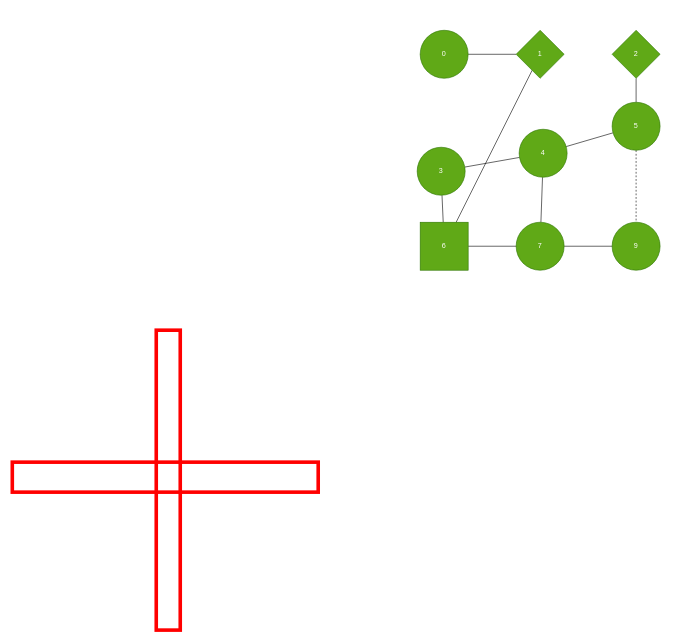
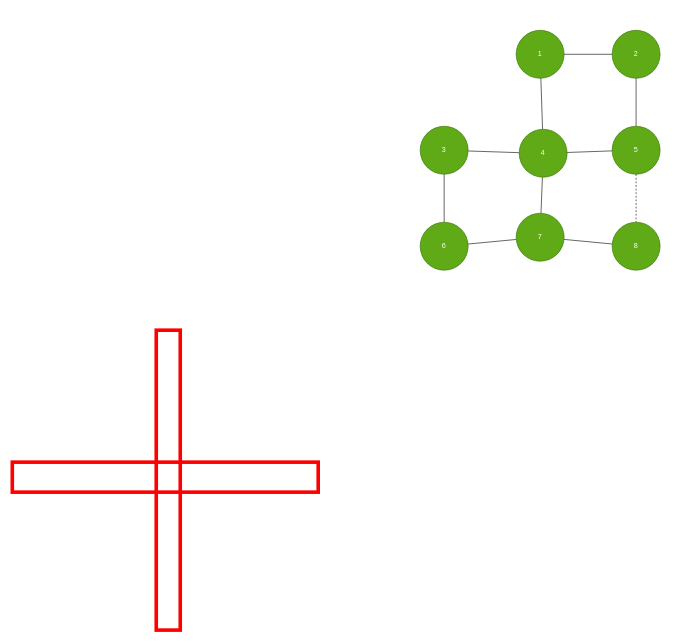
  <mxCell id="0" />
  <mxCell id="1" parent="0" />
- <mxCell id="2" value="" style="edgeStyle=none;html=1;strokeColor=default;endArrow=none;endFill=0;" edge="1" parent="1" source="3" target="5"><mxGeometry relative="1" as="geometry" /></mxCell>
- <mxCell id="3" value="0" style="ellipse;whiteSpace=wrap;html=1;aspect=fixed;fillColor=#60a917;fontColor=#ffffff;strokeColor=#2D7600;" vertex="1" parent="1"><mxGeometry x="700" y="50" width="80" height="80" as="geometry" /></mxCell>
- <mxCell id="4" value="" style="edgeStyle=none;html=1;endArrow=none;endFill=0;strokeColor=default;" edge="1" parent="1" source="5" target="18"><mxGeometry relative="1" as="geometry" /></mxCell>
- <mxCell id="5" value="1" style="rhombus;whiteSpace=wrap;html=1;aspect=fixed;fillColor=#60a917;fontColor=#ffffff;strokeColor=#2D7600;" vertex="1" parent="1"><mxGeometry x="860" y="50" width="80" height="80" as="geometry" /></mxCell>
+ <mxCell id="4" value="" style="edgeStyle=none;html=1;endArrow=none;endFill=0;strokeColor=default;" edge="1" parent="1" source="5" target="7"><mxGeometry relative="1" as="geometry" /></mxCell>
+ <mxCell id="5" value="1" style="ellipse;whiteSpace=wrap;html=1;aspect=fixed;fillColor=#60a917;fontColor=#ffffff;strokeColor=#2D7600;" vertex="1" parent="1"><mxGeometry x="860" y="50" width="80" height="80" as="geometry" /></mxCell>
  <mxCell id="6" value="" style="edgeStyle=none;html=1;endArrow=none;endFill=0;strokeColor=default;" edge="1" parent="1" source="7" target="10"><mxGeometry relative="1" as="geometry" /></mxCell>
- <mxCell id="7" value="2" style="rhombus;whiteSpace=wrap;html=1;aspect=fixed;fillColor=#60a917;fontColor=#ffffff;strokeColor=#2D7600;" vertex="1" parent="1"><mxGeometry x="1020" y="50" width="80" height="80" as="geometry" /></mxCell>
+ <mxCell id="7" value="2" style="ellipse;whiteSpace=wrap;html=1;aspect=fixed;fillColor=#60a917;fontColor=#ffffff;strokeColor=#2D7600;" vertex="1" parent="1"><mxGeometry x="1020" y="50" width="80" height="80" as="geometry" /></mxCell>
  <mxCell id="8" value="" style="edgeStyle=none;html=1;endArrow=none;endFill=0;strokeColor=default;" edge="1" parent="1" source="10" target="14"><mxGeometry relative="1" as="geometry" /></mxCell>
  <mxCell id="9" value="" style="edgeStyle=none;html=1;endArrow=none;endFill=0;strokeColor=default;dashed=1;" edge="1" parent="1" source="10" target="21"><mxGeometry relative="1" as="geometry" /></mxCell>
- <mxCell id="10" value="5" style="ellipse;whiteSpace=wrap;html=1;aspect=fixed;fillColor=#60a917;fontColor=#ffffff;strokeColor=#2D7600;" vertex="1" parent="1"><mxGeometry x="1020" y="170" width="80" height="80" as="geometry" /></mxCell>
+ <mxCell id="10" value="5" style="ellipse;whiteSpace=wrap;html=1;aspect=fixed;fillColor=#60a917;fontColor=#ffffff;strokeColor=#2D7600;" vertex="1" parent="1"><mxGeometry x="1020" y="210" width="80" height="80" as="geometry" /></mxCell>
  <mxCell id="11" value="" style="edgeStyle=none;html=1;endArrow=none;endFill=0;strokeColor=default;" edge="1" parent="1" source="14" target="16"><mxGeometry relative="1" as="geometry" /></mxCell>
  <mxCell id="12" value="" style="edgeStyle=none;html=1;endArrow=none;endFill=0;strokeColor=default;" edge="1" parent="1" source="14" target="20"><mxGeometry relative="1" as="geometry" /></mxCell>
+ <mxCell id="13" value="" style="edgeStyle=none;html=1;endArrow=none;endFill=0;strokeColor=default;" edge="1" parent="1" source="14" target="5"><mxGeometry relative="1" as="geometry" /></mxCell>
  <mxCell id="14" value="4" style="ellipse;whiteSpace=wrap;html=1;aspect=fixed;fillColor=#60a917;fontColor=#ffffff;strokeColor=#2D7600;" vertex="1" parent="1"><mxGeometry x="865" y="215" width="80" height="80" as="geometry" /></mxCell>
  <mxCell id="15" value="" style="edgeStyle=none;html=1;endArrow=none;endFill=0;strokeColor=default;" edge="1" parent="1" source="16" target="18"><mxGeometry relative="1" as="geometry" /></mxCell>
- <mxCell id="16" value="3" style="ellipse;whiteSpace=wrap;html=1;aspect=fixed;fillColor=#60a917;fontColor=#ffffff;strokeColor=#2D7600;" vertex="1" parent="1"><mxGeometry x="695" y="245" width="80" height="80" as="geometry" /></mxCell>
+ <mxCell id="16" value="3" style="ellipse;whiteSpace=wrap;html=1;aspect=fixed;fillColor=#60a917;fontColor=#ffffff;strokeColor=#2D7600;" vertex="1" parent="1"><mxGeometry x="700" y="210" width="80" height="80" as="geometry" /></mxCell>
  <mxCell id="17" value="" style="edgeStyle=none;html=1;endArrow=none;endFill=0;strokeColor=default;" edge="1" parent="1" source="18" target="20"><mxGeometry relative="1" as="geometry" /></mxCell>
- <mxCell id="18" value="6" style="whiteSpace=wrap;html=1;aspect=fixed;fillColor=#60a917;fontColor=#ffffff;strokeColor=#2D7600;rounded=0;" vertex="1" parent="1"><mxGeometry x="700" y="370" width="80" height="80" as="geometry" /></mxCell>
+ <mxCell id="18" value="6" style="ellipse;whiteSpace=wrap;html=1;aspect=fixed;fillColor=#60a917;fontColor=#ffffff;strokeColor=#2D7600;" vertex="1" parent="1"><mxGeometry x="700" y="370" width="80" height="80" as="geometry" /></mxCell>
  <mxCell id="19" value="" style="edgeStyle=none;html=1;endArrow=none;endFill=0;strokeColor=default;" edge="1" parent="1" source="20" target="21"><mxGeometry relative="1" as="geometry" /></mxCell>
- <mxCell id="20" value="7" style="ellipse;whiteSpace=wrap;html=1;aspect=fixed;fillColor=#60a917;fontColor=#ffffff;strokeColor=#2D7600;" vertex="1" parent="1"><mxGeometry x="860" y="370" width="80" height="80" as="geometry" /></mxCell>
- <mxCell id="21" value="9" style="ellipse;whiteSpace=wrap;html=1;aspect=fixed;fillColor=#60a917;fontColor=#ffffff;strokeColor=#2D7600;" vertex="1" parent="1"><mxGeometry x="1020" y="370" width="80" height="80" as="geometry" /></mxCell>
+ <mxCell id="20" value="7" style="ellipse;whiteSpace=wrap;html=1;aspect=fixed;fillColor=#60a917;fontColor=#ffffff;strokeColor=#2D7600;" vertex="1" parent="1"><mxGeometry x="860" y="355" width="80" height="80" as="geometry" /></mxCell>
+ <mxCell id="21" value="8" style="ellipse;whiteSpace=wrap;html=1;aspect=fixed;fillColor=#60a917;fontColor=#ffffff;strokeColor=#2D7600;" vertex="1" parent="1"><mxGeometry x="1020" y="370" width="80" height="80" as="geometry" /></mxCell>
  <mxCell id="22" value="" style="shape=image;verticalLabelPosition=bottom;labelBackgroundColor=#ffffff;verticalAlign=top;aspect=fixed;imageAspect=0;image=https://latex.codecogs.com/png.latex?%5Cdpi%7B300%7D%20%5Cbegin%7Bbmatrix%7D%200%20%26%201%20%26%200%20%26%201%20%26%200%20%26%200%20%26%200%20%26%200%20%26%200%5C%5C%201%20%26%200%20%26%201%20%26%200%20%26%201%20%26%200%20%26%200%20%26%200%20%26%200%20%5C%5C%200%20%26%201%20%26%200%20%26%200%20%26%200%20%26%201%20%26%200%20%26%200%20%26%200%20%5C%5C%201%20%26%200%20%26%200%20%26%200%20%26%201%20%26%200%20%26%201%20%26%200%20%26%200%20%5C%5C%200%20%26%201%20%26%200%20%26%201%20%26%200%20%26%201%20%26%200%20%26%201%20%26%200%20%5C%5C%200%20%26%200%20%26%201%20%26%200%20%26%201%20%26%200%20%26%200%20%26%200%20%26%201%20%5C%5C%200%20%26%200%20%26%200%20%26%201%20%26%200%20%26%200%20%26%200%20%26%201%20%26%200%20%5C%5C%200%20%26%200%20%26%200%20%26%200%20%26%201%20%26%200%20%26%201%20%26%200%20%26%201%20%5C%5C%200%20%26%200%20%26%200%20%26%200%20%26%200%20%26%201%20%26%200%20%26%201%20%26%200%5C%5C%20%5Cend%7Bbmatrix%7D;" vertex="1" parent="1"><mxGeometry x="20" y="20" width="520" height="477" as="geometry" /></mxCell>
  <mxCell id="23" value="" style="shape=image;verticalLabelPosition=bottom;labelBackgroundColor=#ffffff;verticalAlign=top;aspect=fixed;imageAspect=0;image=https://latex.codecogs.com/png.latex?%5Cdpi%7B300%7D%20%5Cbegin%7Bbmatrix%7D%200%20%26%201%20%26%200%20%26%201%20%26%200%20%26%200%20%26%200%20%26%200%20%26%200%5C%5C%201%20%26%200%20%26%201%20%26%200%20%26%201%20%26%200%20%26%200%20%26%200%20%26%200%20%5C%5C%200%20%26%201%20%26%200%20%26%200%20%26%200%20%26%201%20%26%200%20%26%200%20%26%200%20%5C%5C%201%20%26%200%20%26%200%20%26%200%20%26%201%20%26%200%20%26%201%20%26%200%20%26%200%20%5C%5C%200%20%26%201%20%26%200%20%26%201%20%26%200%20%26%201%20%26%200%20%26%201%20%26%200%20%5C%5C%200%20%26%200%20%26%201%20%26%200%20%26%201%20%26%200%20%26%200%20%26%200%20%26%201%20%5C%5C%200%20%26%200%20%26%200%20%26%201%20%26%200%20%26%200%20%26%200%20%26%201%20%26%200%20%5C%5C%200%20%26%200%20%26%200%20%26%200%20%26%201%20%26%200%20%26%201%20%26%200%20%26%201%20%5C%5C%200%20%26%200%20%26%200%20%26%200%20%26%200%20%26%201%20%26%200%20%26%201%20%26%200%5C%5C%20%5Cend%7Bbmatrix%7D;" vertex="1" parent="1"><mxGeometry x="20" y="560" width="520" height="477" as="geometry" /></mxCell>
  <mxCell id="24" value="" style="rounded=0;whiteSpace=wrap;html=1;fillColor=none;strokeColor=#FF0000;strokeWidth=6;" vertex="1" parent="1"><mxGeometry x="260" y="550" width="40" height="500" as="geometry" /></mxCell>
  <mxCell id="25" value="" style="rounded=0;whiteSpace=wrap;html=1;fillColor=none;strokeColor=#FF0000;strokeWidth=6;" vertex="1" parent="1"><mxGeometry x="20" y="770" width="510" height="50" as="geometry" /></mxCell>
